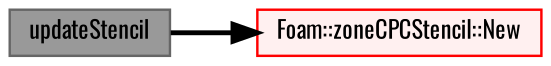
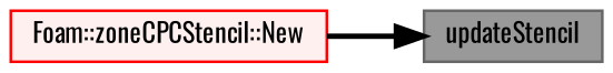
  digraph {
    rankdir=LR
    fontname=Oswald
    node [fontname=Oswald fontsize=10 shape=box style=filled]
    n1 [color=gray40 fillcolor=grey60 fontcolor=black height=0.2 label=updateStencil width=0.4]
    n2 [color=red fillcolor="#FFF0F0" height=0.2 label="Foam::zoneCPCStencil::New" width=0.4]
-   n1 -> n2 [color=black fontname=Oswald fontsize=10 labelfontname=Helvetica labelfontsize=10 style=bold]
+   n2 -> n1 [color=black fontname=Oswald fontsize=10 labelfontname=Helvetica labelfontsize=10 style=bold]
  }
